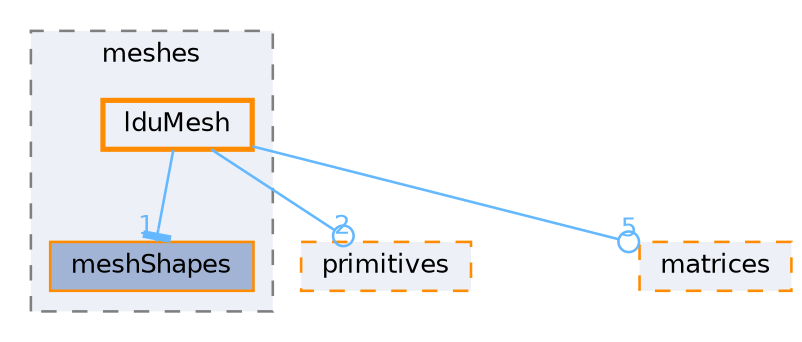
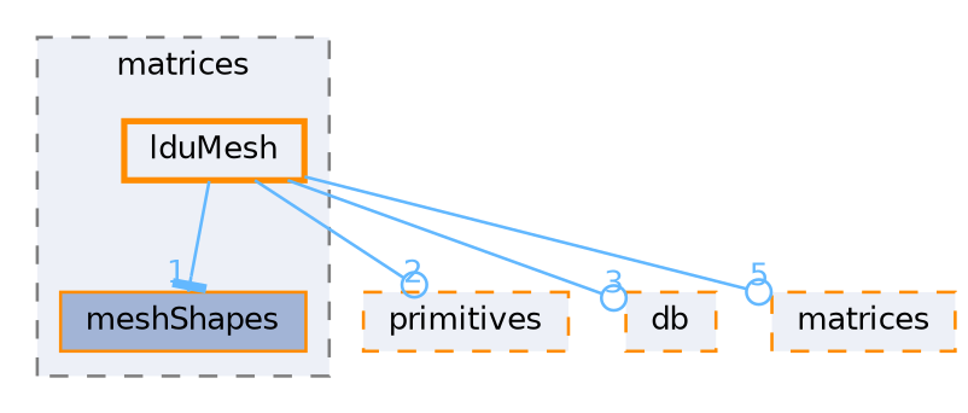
  digraph {
    compound=true
    node [color=darkorange fillcolor="#edf0f7" fontname=Helvetica fontsize=10 shape=box style="filled,dashed"]
    edge [arrowhead=odot color=steelblue1 fontcolor=steelblue1 fontname=Helvetica fontsize=10 labeldistance=1.5 labelfontname=Helvetica labelfontsize=10]
    n1 [fillcolor="#a2b4d6" height=0.2 label=meshShapes style=filled width=0.4]
    n2 [height=0.2 label=lduMesh style="filled,bold" width=0.4]
    n3 [height=0.2 label=primitives width=0.4]
+   n4 [height=0.2 label=db width=0.4]
    n5 [height=0.2 label=matrices width=0.4]
    subgraph cluster_1 {
      bgcolor="#edf0f7"
      fontname=Helvetica
      fontsize=10
-     label=meshes
+     label=matrices
      pencolor=grey50
      style="filled,dashed"
      n1
      n2
    }
    n2 -> n1 [arrowhead=tee headlabel=1]
    n2 -> n3 [headlabel=2]
+   n2 -> n4 [headlabel=3]
    n2 -> n5 [headlabel=5]
  }
